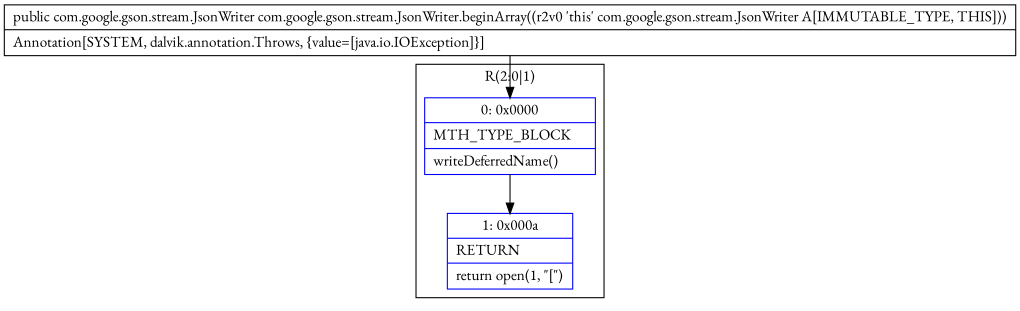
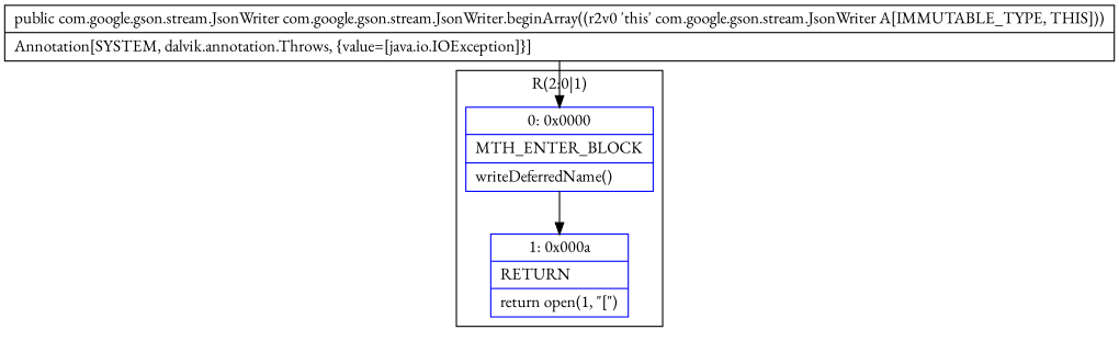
  digraph {
    fontname="EB Garamond"
    node [color=blue shape=record fontname="EB Garamond"]
    edge [fontname="EB Garamond"]
-   n1 [label="{0\:\ 0x0000|MTH_TYPE_BLOCK\l|writeDeferredName()\l}"]
+   n1 [label="{0\:\ 0x0000|MTH_ENTER_BLOCK\l|writeDeferredName()\l}"]
    n2 [label="{1\:\ 0x000a|RETURN\l|return open(1, \"[\")\l}"]
    n3 [label="{public com.google.gson.stream.JsonWriter com.google.gson.stream.JsonWriter.beginArray((r2v0 'this' com.google.gson.stream.JsonWriter A[IMMUTABLE_TYPE, THIS]))  | Annotation[SYSTEM, dalvik.annotation.Throws, \{value=[java.io.IOException]\}]\l}" color=""]
    subgraph cluster_1 {
      label="R(2:0|1)"
      n1
      n2
    }
    n1 -> n2
    n3 -> n1
  }
